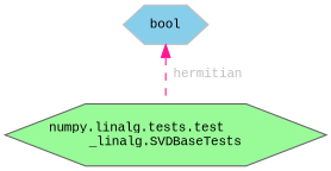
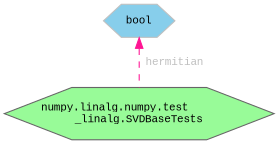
  digraph {
    fontname="Liberation Mono"
    node [fontname="Liberation Mono" fontsize=10 shape=hexagon style=filled]
-   n1 [color=gray40 fillcolor=palegreen fontcolor=black height=0.2 label="numpy.linalg.tests.test\l_linalg.SVDBaseTests" width=0.4]
+   n1 [color=gray40 fillcolor=palegreen fontcolor=black height=0.2 label="numpy.linalg.numpy.test\l_linalg.SVDBaseTests" width=0.4]
    n2 [color=grey75 fillcolor=skyblue height=0.2 label=bool width=0.4]
    n2 -> n1 [color=deeppink dir=back fontcolor=grey fontname="Liberation Mono" fontsize=10 label=" hermitian" labelfontname=Helvetica labelfontsize=10 style=dashed]
  }
